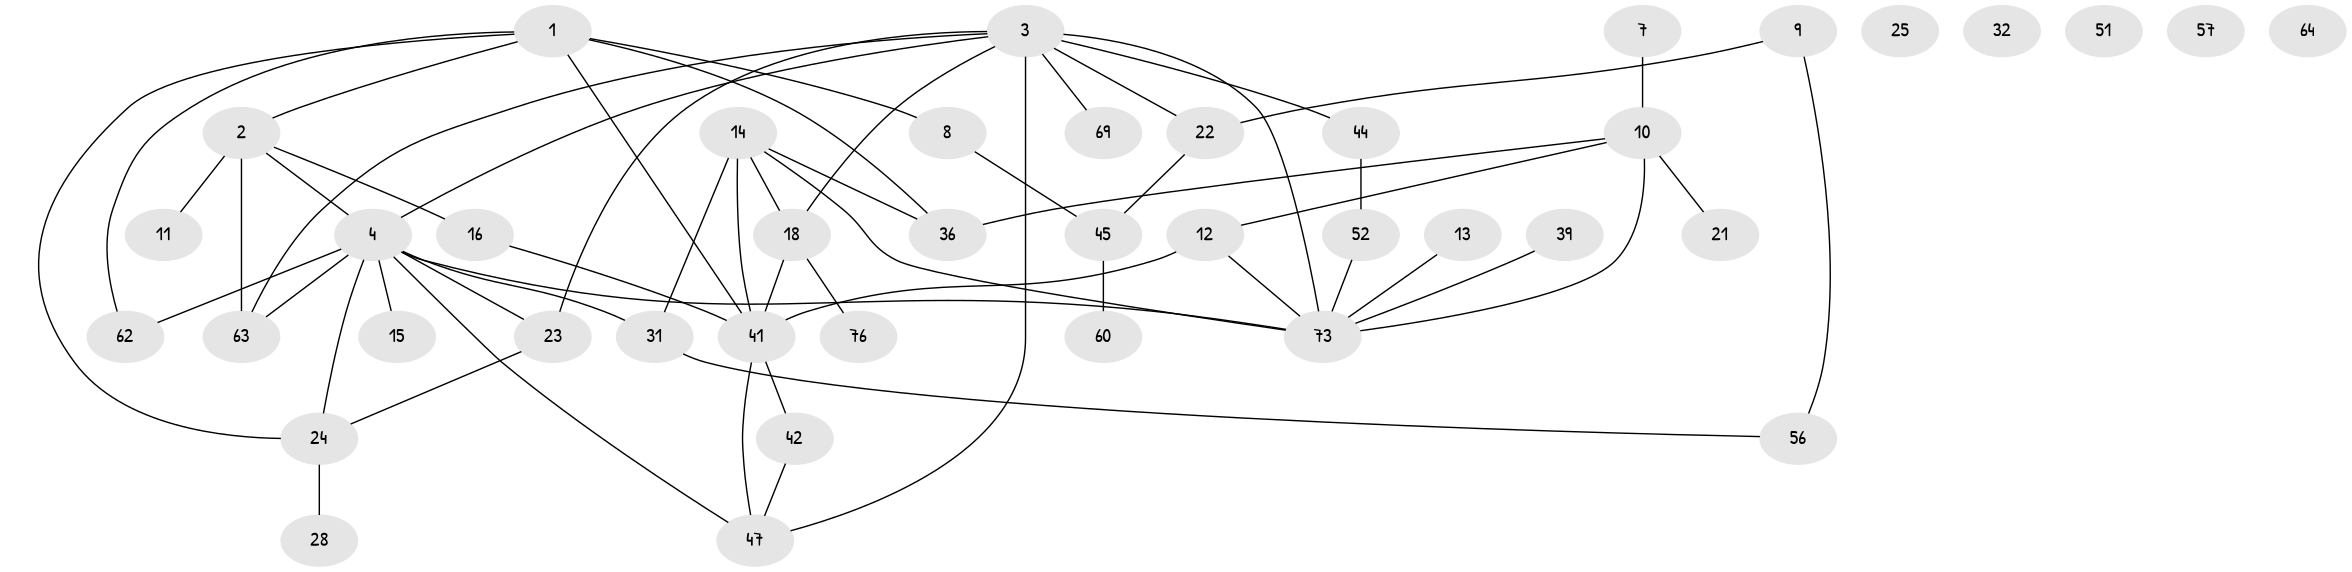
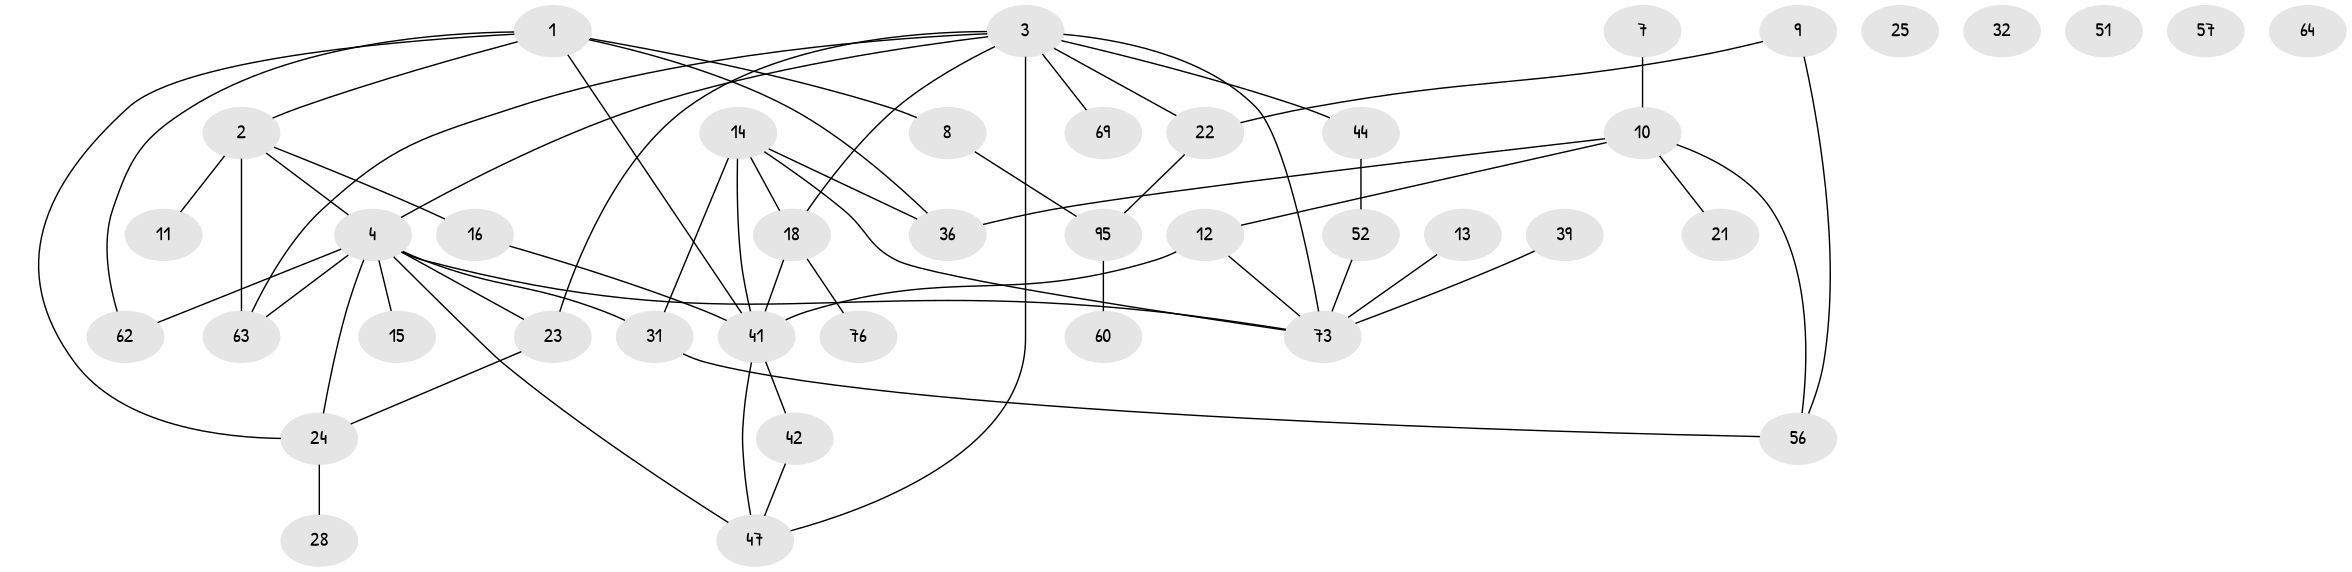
  graph {
    fontname="Patrick Hand"
    node [color=gray90 fontname="Patrick Hand" style=filled]
    edge [fontname="Patrick Hand"]
    1 [super="+20+6"]
    2 [super="+5+30+40"]
    8 [super="+78"]
    24
    36
    41 [super="+76"]
    62
    4 [super="+35+46+19"]
    11
    63 [super="+80"]
    16 [super="+71"]
-   45 [super="+61+75"]
+   45 [super="+61+75" label=95]
    28 [super="+70"]
    47
    42
    23 [super="+43"]
    73 [super="+77+74"]
    15
    31 [super="+48"]
    22 [super="+50"]
    3 [super="+55"]
    18 [super="+53+29+54"]
    44 [super="+67"]
    69
    n25 [label=76]
    52 [super="+58"]
    56
    7 [super="+37+38"]
    10 [super="+65+34"]
    12 [super="+27"]
    21
    60
    9 [super="+82"]
    13 [super="+17"]
    14
    25
    32
    39
    51
    57
    64
    1 -- 2
    1 -- 8
    1 -- 24
    1 -- 36
    1 -- 41 [weight=2]
    1 -- 62
    2 -- 4
    2 -- 11
    2 -- 63
    2 -- 16 [weight=2]
    8 -- 45
    24 -- 28
    41 -- 47
    41 -- 42
    4 -- 24
    4 -- 62
    4 -- 63
    4 -- 47
    4 -- 23
    4 -- 73 [weight=3]
    4 -- 15
    4 -- 31
    16 -- 41
    45 -- 60
    42 -- 47
    23 -- 24
    31 -- 56
    22 -- 45
    3 -- 4
    3 -- 63
    3 -- 47
    3 -- 23
    3 -- 73
    3 -- 22
    3 -- 18
    3 -- 44
    3 -- 69
    18 -- 41 [weight=2]
    18 -- n25
    44 -- 52
    52 -- 73
    7 -- 10
    10 -- 36
-   10 -- 73 [weight=3]
+   10 -- 56 [weight=3]
    10 -- 12
    10 -- 21
    12 -- 41
    12 -- 73
    9 -- 22
    9 -- 56
    13 -- 73
    14 -- 36
    14 -- 41
    14 -- 73
    14 -- 31
    14 -- 18 [weight=2]
    39 -- 73
  }
